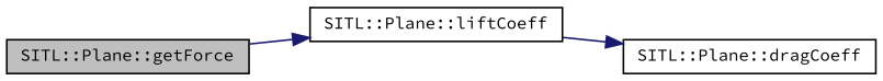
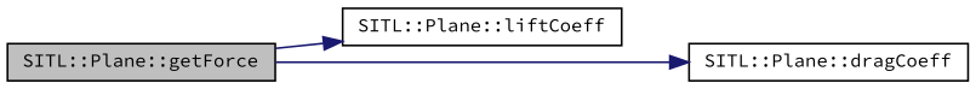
  digraph {
    fontname="Source Code Pro"
    rankdir=LR
    node [color=black fillcolor=white fontname="Source Code Pro" fontsize=10 shape=record style=filled]
    edge [color=midnightblue fontname="Source Code Pro" fontsize=10 labelfontname=Helvetica labelfontsize=10 style=solid]
    n1 [fillcolor=grey75 fontcolor=black height=0.2 label="SITL::Plane::getForce" width=0.4]
    n2 [height=0.2 label="SITL::Plane::liftCoeff" width=0.4]
    n3 [height=0.2 label="SITL::Plane::dragCoeff" width=0.4]
    n1 -> n2
-   n2 -> n3
+   n1 -> n3
  }
